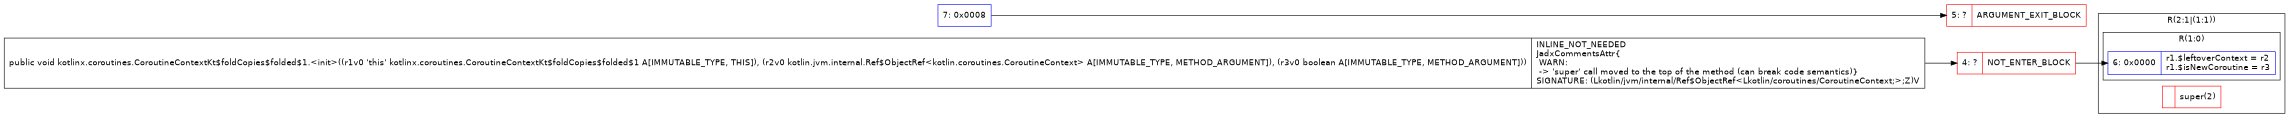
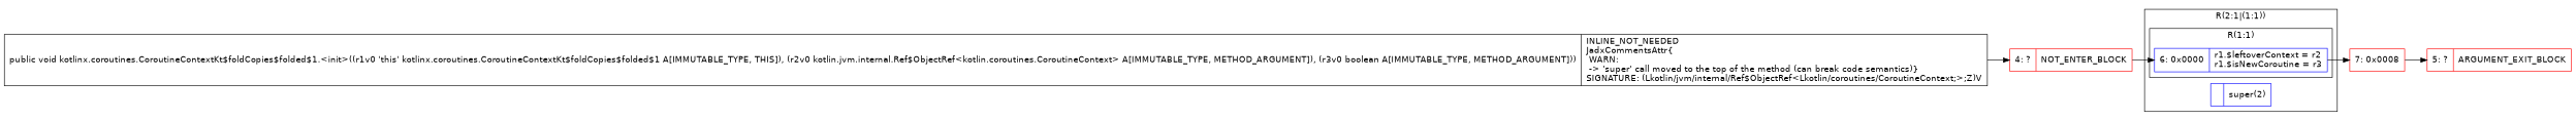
  digraph {
    fontname="DejaVu Sans"
    rankdir=LR
    node [color=red fontname="DejaVu Sans" shape=record]
    edge [fontname="DejaVu Sans"]
    n1 [color=blue label="{6\:\ 0x0000|r1.$leftoverContext = r2\lr1.$isNewCoroutine = r3\l}"]
-   n2 [label="{|super(2)\l}"]
-   n3 [color=blue label="{7\:\ 0x0008}"]
+   n2 [color=blue label="{|super(2)\l}"]
+   n3 [label="{7\:\ 0x0008}"]
    n4 [label="{5\:\ ?|ARGUMENT_EXIT_BLOCK\l}"]
    n5 [label="{4\:\ ?|NOT_ENTER_BLOCK\l}"]
    n6 [label="{public void kotlinx.coroutines.CoroutineContextKt$foldCopies$folded$1.\<init\>((r1v0 'this' kotlinx.coroutines.CoroutineContextKt$foldCopies$folded$1 A[IMMUTABLE_TYPE, THIS]), (r2v0 kotlin.jvm.internal.Ref$ObjectRef\<kotlin.coroutines.CoroutineContext\> A[IMMUTABLE_TYPE, METHOD_ARGUMENT]), (r3v0 boolean A[IMMUTABLE_TYPE, METHOD_ARGUMENT]))  | INLINE_NOT_NEEDED\lJadxCommentsAttr\{\l WARN: \l \-\> 'super' call moved to the top of the method (can break code semantics)\}\lSIGNATURE: (Lkotlin\/jvm\/internal\/Ref$ObjectRef\<Lkotlin\/coroutines\/CoroutineContext;\>;Z)V\l}" color=""]
    subgraph cluster_1 {
      label="R(2:1|(1:1))"
      n2
      subgraph cluster_2 {
-       label="R(1:0)"
+       label="R(1:1)"
        n1
      }
    }
+   n1 -> n3
    n3 -> n4
    n5 -> n1
    n6 -> n5
  }
